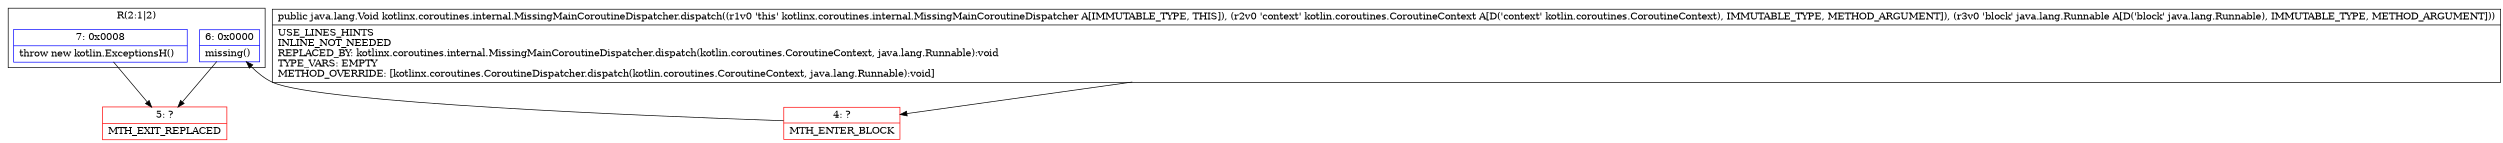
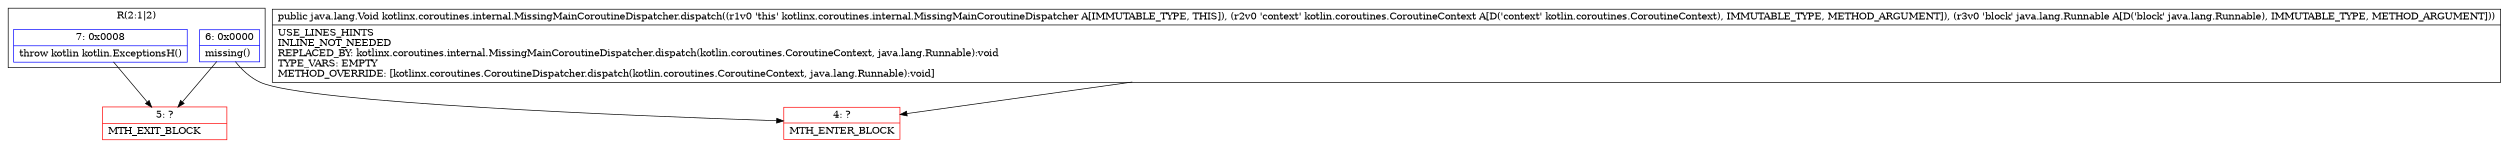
  digraph {
    node [color=blue shape=record]
    n1 [label="{6\:\ 0x0000|missing()\l}"]
-   n2 [label="{7\:\ 0x0008|throw new kotlin.ExceptionsH()\l}"]
-   n3 [color=red label="{5\:\ ?|MTH_EXIT_REPLACED\l}"]
+   n2 [label="{7\:\ 0x0008|throw kotlin kotlin.ExceptionsH()\l}"]
+   n3 [color=red label="{5\:\ ?|MTH_EXIT_BLOCK\l}"]
    n4 [color=red label="{4\:\ ?|MTH_ENTER_BLOCK\l}"]
    n5 [label="{public java.lang.Void kotlinx.coroutines.internal.MissingMainCoroutineDispatcher.dispatch((r1v0 'this' kotlinx.coroutines.internal.MissingMainCoroutineDispatcher A[IMMUTABLE_TYPE, THIS]), (r2v0 'context' kotlin.coroutines.CoroutineContext A[D('context' kotlin.coroutines.CoroutineContext), IMMUTABLE_TYPE, METHOD_ARGUMENT]), (r3v0 'block' java.lang.Runnable A[D('block' java.lang.Runnable), IMMUTABLE_TYPE, METHOD_ARGUMENT]))  | USE_LINES_HINTS\lINLINE_NOT_NEEDED\lREPLACED_BY: kotlinx.coroutines.internal.MissingMainCoroutineDispatcher.dispatch(kotlin.coroutines.CoroutineContext, java.lang.Runnable):void\lTYPE_VARS: EMPTY\lMETHOD_OVERRIDE: [kotlinx.coroutines.CoroutineDispatcher.dispatch(kotlin.coroutines.CoroutineContext, java.lang.Runnable):void]\l}" color=""]
    subgraph cluster_1 {
      label="R(2:1|2)"
      n1
      n2
    }
    n1 -> n3
    n2 -> n3
-   n4 -> n1
+   n1 -> n4
    n5 -> n4
  }
